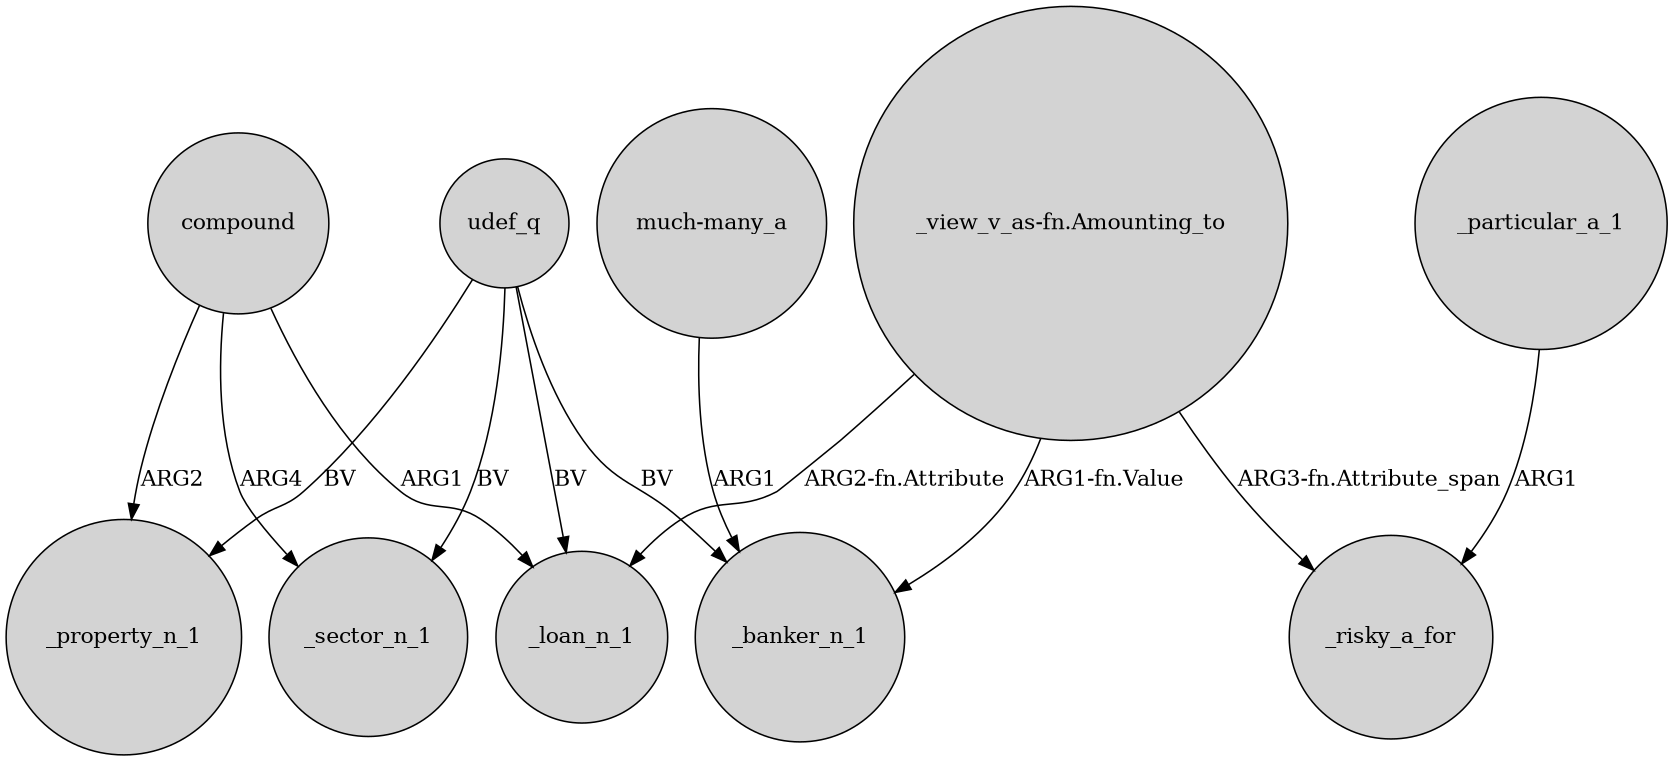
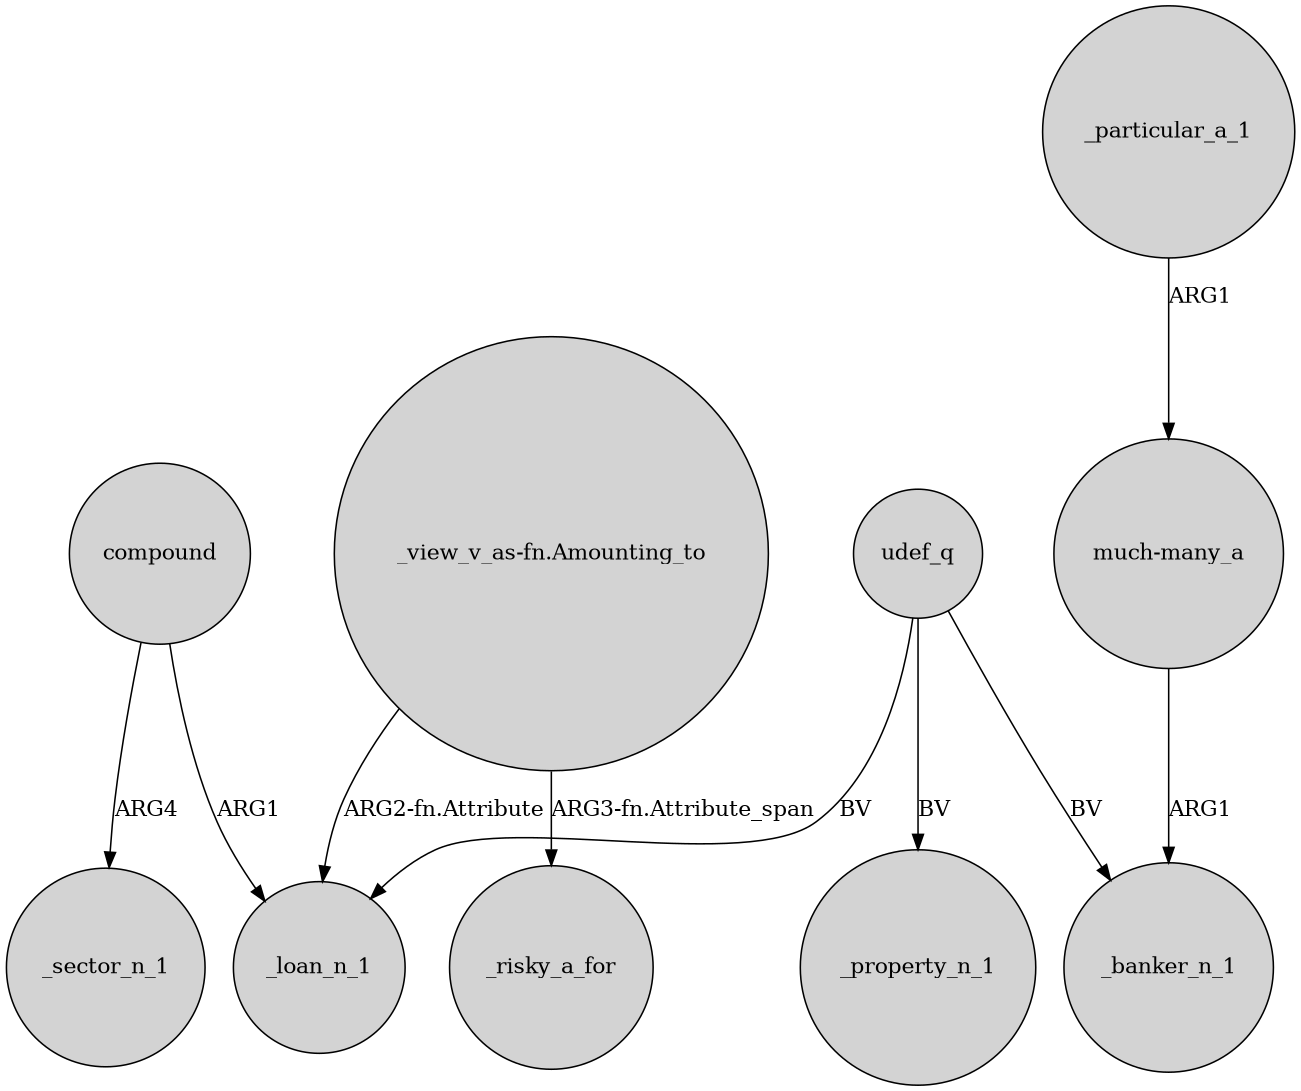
  digraph {
    node [shape=circle style=filled]
    compound
    _property_n_1
    _loan_n_1
    _sector_n_1
    "_view_v_as-fn.Amounting_to"
    _banker_n_1
    _risky_a_for
    udef_q
    _particular_a_1
    "much-many_a"
-   compound -> _property_n_1 [label=ARG2]
    compound -> _loan_n_1 [label=ARG1]
    compound -> _sector_n_1 [label=ARG4]
    "_view_v_as-fn.Amounting_to" -> _loan_n_1 [label="ARG2-fn.Attribute"]
-   "_view_v_as-fn.Amounting_to" -> _banker_n_1 [label="ARG1-fn.Value"]
    "_view_v_as-fn.Amounting_to" -> _risky_a_for [label="ARG3-fn.Attribute_span"]
    udef_q -> _property_n_1 [label=BV]
    udef_q -> _loan_n_1 [label=BV]
-   udef_q -> _sector_n_1 [label=BV]
    udef_q -> _banker_n_1 [label=BV]
-   _particular_a_1 -> _risky_a_for [label=ARG1]
+   _particular_a_1 -> "much-many_a" [label=ARG1]
    "much-many_a" -> _banker_n_1 [label=ARG1]
  }
